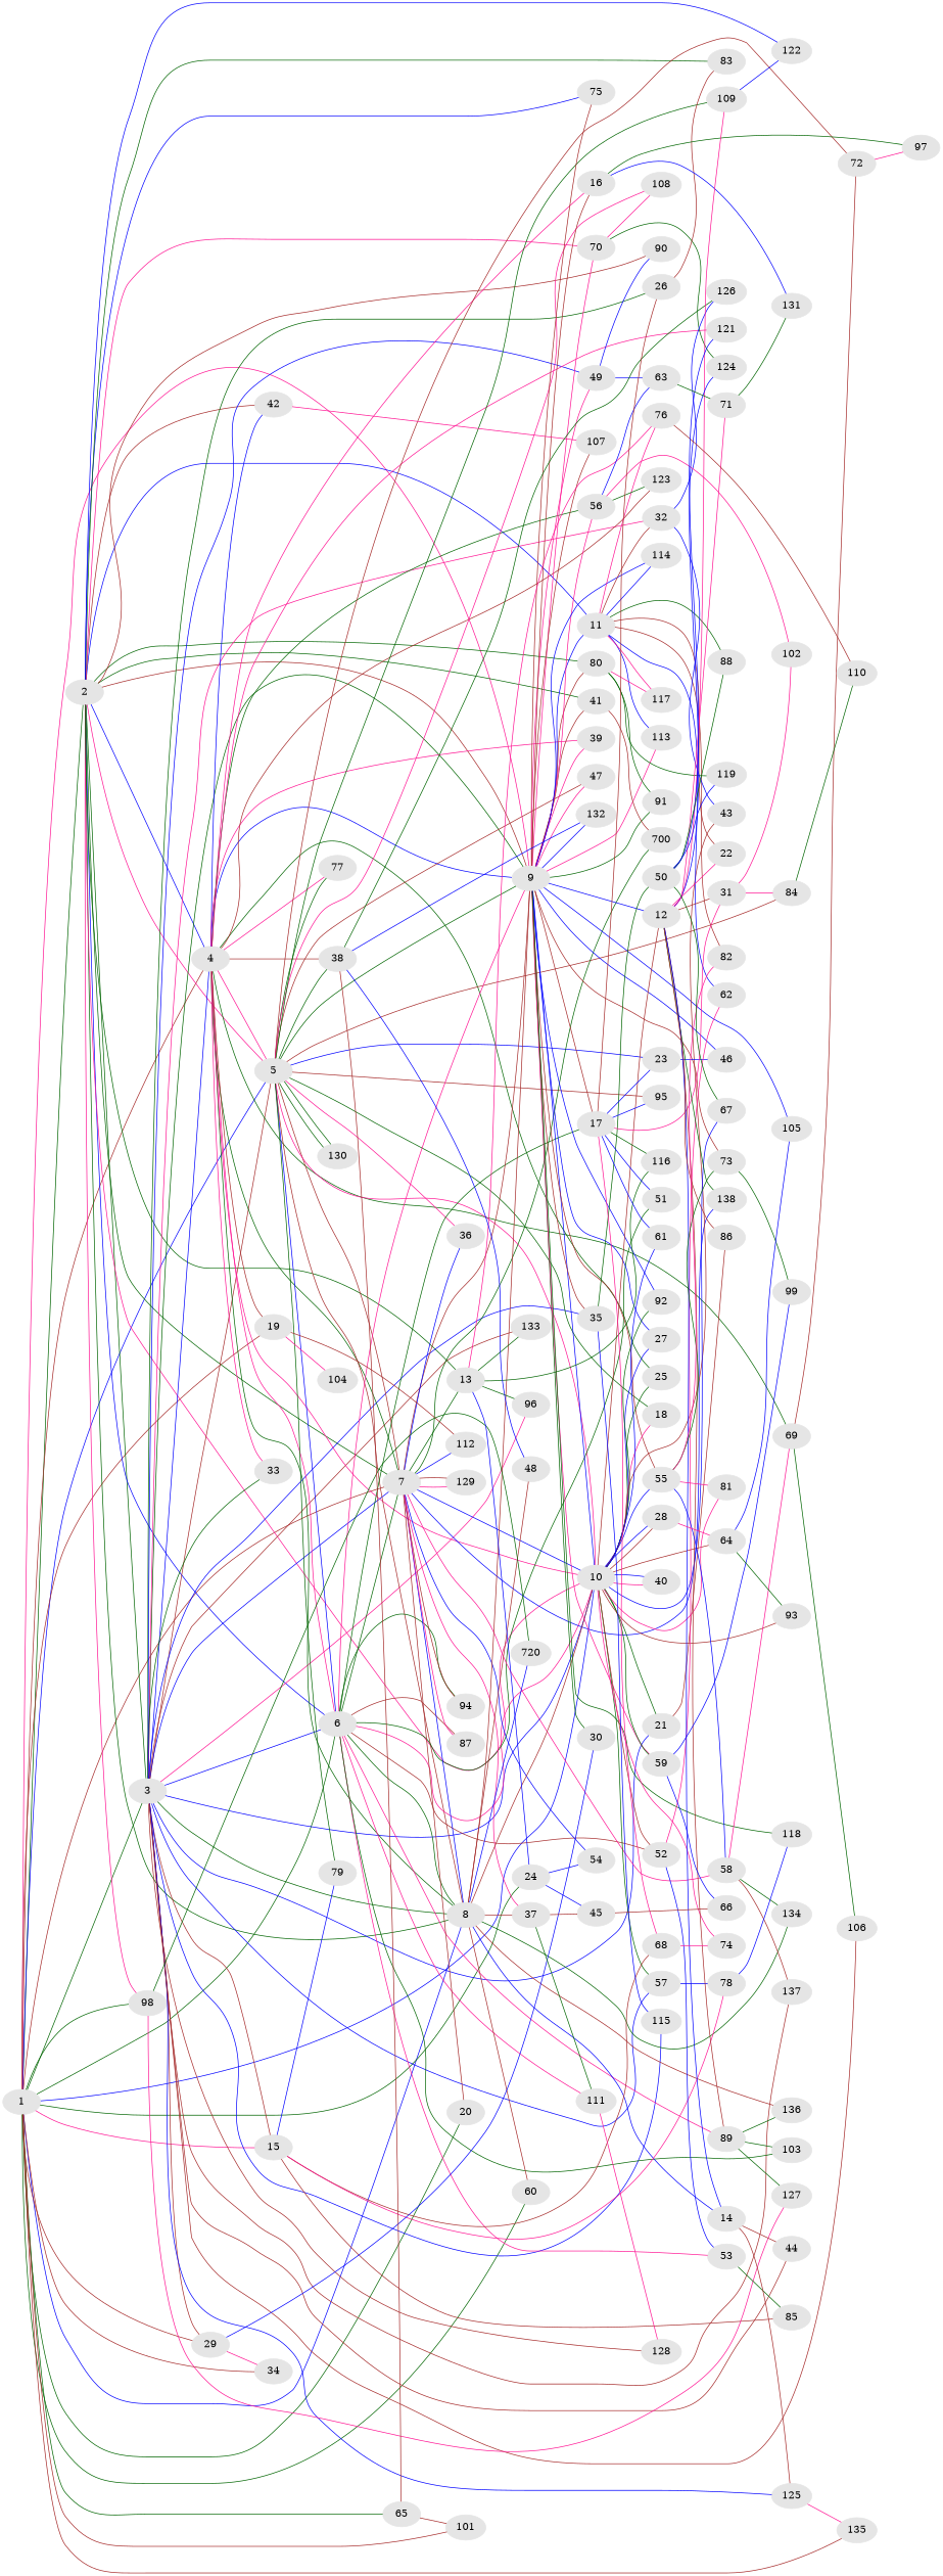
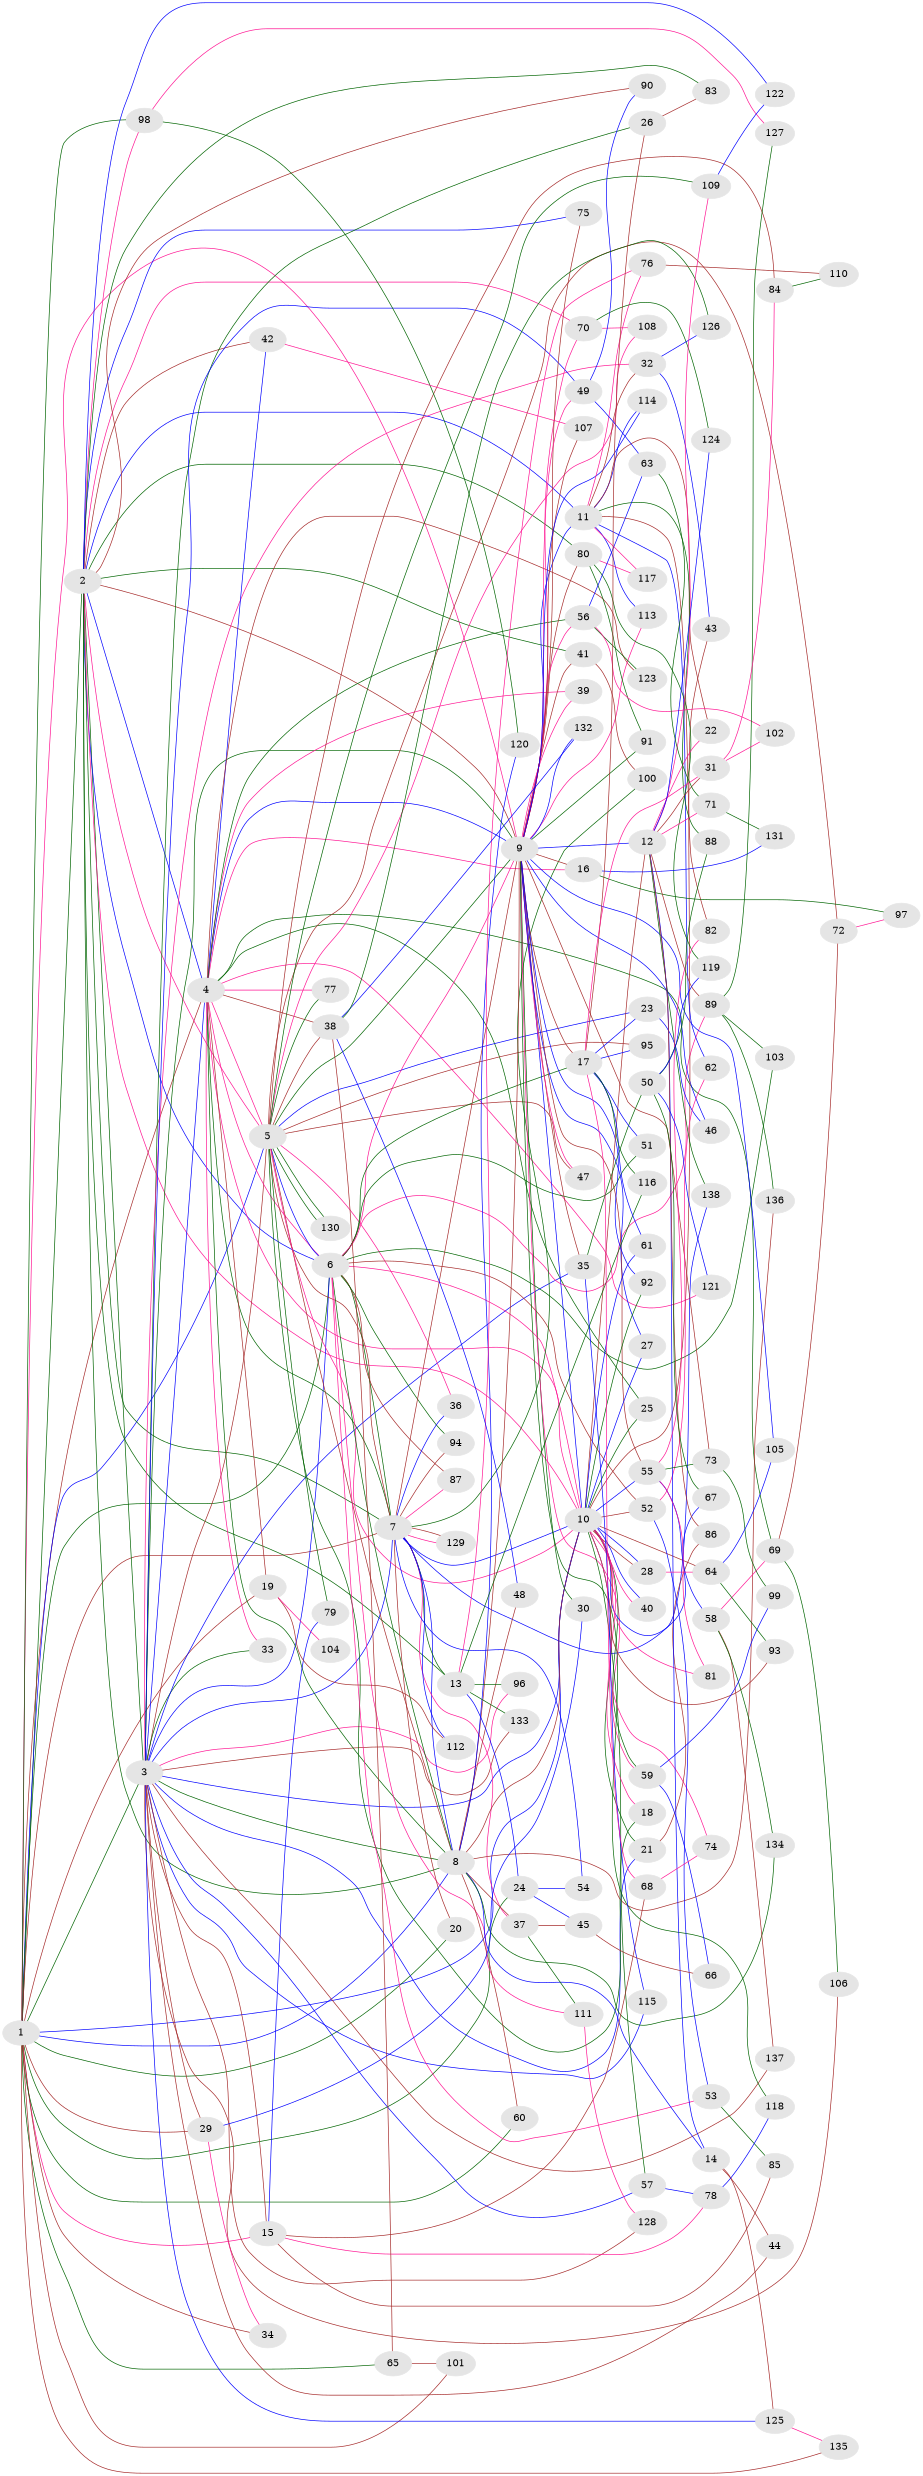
  graph {
    rankdir=LR
    node [color=gray90 style=filled]
    edge [color=blue]
    1
    2
    3
    4
    5
    6
    7
    8
    9
    10
    15
    19
    20
    24
    29
    34
    60
    65
    98
    101
    135
    11
    13
    41
    42
    70
    75
    80
    83
    90
    122
    21
    26
    32
    33
    35
    44
    49
    57
    96
    106
    115
    125
    128
    133
    137
    16
    25
    38
    39
    56
    69
    77
    121
    123
    18
    23
    36
    47
    72
    79
    84
    95
    108
    109
    130
    17
    51
    52
    53
    87
    89
    94
    103
    111
    37
    54
    58
-   100 [label=700]
+   100
    112
    129
    138
    14
    48
-   120 [label=720]
+   120
    134
    136
    12
    27
    30
    46
    55
    59
    73
    91
    92
    105
    107
    113
    114
    118
    132
    28
    40
    43
    61
    64
    67
    74
    81
    93
    68
    78
    85
    104
    45
    127
    22
    62
    76
    82
    88
    117
    116
    124
    119
    86
    126
    50
    63
    97
    131
    102
    110
    31
    71
    66
    99
    1 -- 2 [color=darkgreen]
    1 -- 3 [color=darkgreen]
    1 -- 4 [color=brown]
    1 -- 5
    1 -- 6 [color=darkgreen]
    1 -- 7 [color=brown]
    1 -- 8
    1 -- 9 [color=deeppink]
    1 -- 10
    1 -- 15 [color=deeppink]
    1 -- 19 [color=brown]
    1 -- 20 [color=darkgreen]
    1 -- 24 [color=darkgreen]
    1 -- 29 [color=brown]
    1 -- 34 [color=brown]
    1 -- 60 [color=darkgreen]
    1 -- 65 [color=darkgreen]
    1 -- 98 [color=darkgreen]
    1 -- 101 [color=brown]
    1 -- 135 [color=brown]
    2 -- 3 [color=darkgreen]
    2 -- 4
    2 -- 5 [color=deeppink]
    2 -- 6
    2 -- 7 [color=darkgreen]
    2 -- 8 [color=darkgreen]
    2 -- 9 [color=brown]
    2 -- 10 [color=deeppink]
    2 -- 98 [color=deeppink]
    2 -- 11
    2 -- 13 [color=darkgreen]
    2 -- 41 [color=darkgreen]
    2 -- 42 [color=brown]
    2 -- 70 [color=deeppink]
    2 -- 75
    2 -- 80 [color=darkgreen]
    2 -- 83 [color=darkgreen]
    2 -- 90 [color=brown]
    2 -- 122
    3 -- 4
    3 -- 5 [color=brown]
    3 -- 6
    3 -- 7
    3 -- 8 [color=darkgreen]
    3 -- 9 [color=darkgreen]
    3 -- 10
    3 -- 15 [color=brown]
    3 -- 29 [color=brown]
    3 -- 21
    3 -- 26 [color=darkgreen]
    3 -- 32 [color=deeppink]
    3 -- 33 [color=darkgreen]
    3 -- 35
    3 -- 44 [color=brown]
    3 -- 49
    3 -- 57
    3 -- 96 [color=deeppink]
    3 -- 106 [color=brown]
    3 -- 115
    3 -- 125
    3 -- 128 [color=brown]
    3 -- 133 [color=brown]
    3 -- 137 [color=brown]
    4 -- 5 [color=deeppink]
    4 -- 6 [color=deeppink]
    4 -- 7 [color=darkgreen]
    4 -- 8 [color=darkgreen]
    4 -- 9
    4 -- 10 [color=deeppink]
    4 -- 19 [color=brown]
    4 -- 42
    4 -- 33 [color=deeppink]
    4 -- 16 [color=deeppink]
    4 -- 25 [color=darkgreen]
    4 -- 38 [color=brown]
    4 -- 39 [color=deeppink]
    4 -- 56 [color=darkgreen]
    4 -- 69 [color=darkgreen]
    4 -- 77 [color=deeppink]
    4 -- 121 [color=deeppink]
    4 -- 123 [color=brown]
    5 -- 6
    5 -- 7 [color=brown]
    5 -- 8 [color=brown]
    5 -- 9 [color=darkgreen]
    5 -- 10 [color=deeppink]
-   5 -- 38 [color=darkgreen]
+   5 -- 38 [color=brown]
    5 -- 77 [color=darkgreen]
    5 -- 18 [color=darkgreen]
    5 -- 23
    5 -- 36 [color=deeppink]
    5 -- 47 [color=brown]
    5 -- 72 [color=brown]
    5 -- 79 [color=darkgreen]
    5 -- 84 [color=brown]
    5 -- 95 [color=brown]
    5 -- 108 [color=deeppink]
    5 -- 109 [color=darkgreen]
    5 -- 130 [color=darkgreen]
    5 -- 130 [color=darkgreen]
    6 -- 7 [color=darkgreen]
    6 -- 8 [color=darkgreen]
    6 -- 9 [color=deeppink]
    6 -- 10 [color=deeppink]
    6 -- 17 [color=darkgreen]
    6 -- 51 [color=darkgreen]
    6 -- 52 [color=brown]
    6 -- 53 [color=deeppink]
    6 -- 87 [color=brown]
    6 -- 89 [color=deeppink]
    6 -- 94 [color=darkgreen]
    6 -- 103 [color=darkgreen]
    6 -- 111 [color=deeppink]
    7 -- 8
    7 -- 9 [color=brown]
    7 -- 10
    7 -- 20 [color=brown]
    7 -- 13 [color=darkgreen]
    7 -- 36
    7 -- 87 [color=deeppink]
    7 -- 94 [color=brown]
    7 -- 37 [color=deeppink]
    7 -- 54
-   7 -- 58 [color=deeppink]
    7 -- 100 [color=darkgreen]
    7 -- 112
    7 -- 129 [color=deeppink]
    7 -- 129 [color=brown]
    7 -- 138
    8 -- 9 [color=brown]
    8 -- 10 [color=brown]
    8 -- 60 [color=brown]
    8 -- 37 [color=brown]
    8 -- 14
    8 -- 48 [color=brown]
    8 -- 120
    8 -- 134 [color=darkgreen]
    8 -- 136 [color=brown]
    9 -- 10
    9 -- 11
    9 -- 41 [color=brown]
    9 -- 70 [color=deeppink]
    9 -- 75 [color=brown]
    9 -- 80 [color=brown]
    9 -- 35 [color=brown]
    9 -- 49 [color=deeppink]
    9 -- 16 [color=brown]
    9 -- 39 [color=deeppink]
    9 -- 56 [color=deeppink]
    9 -- 47 [color=deeppink]
    9 -- 17 [color=brown]
    9 -- 12
    9 -- 27
    9 -- 30 [color=darkgreen]
    9 -- 46
    9 -- 55 [color=brown]
    9 -- 59 [color=deeppink]
    9 -- 73 [color=brown]
    9 -- 91 [color=darkgreen]
    9 -- 92
    9 -- 105
    9 -- 107 [color=brown]
    9 -- 113 [color=deeppink]
    9 -- 114
    9 -- 118 [color=darkgreen]
    9 -- 132
    10 -- 21 [color=darkgreen]
    10 -- 57 [color=darkgreen]
    10 -- 25 [color=darkgreen]
    10 -- 18 [color=deeppink]
    10 -- 52 [color=brown]
    10 -- 12 [color=brown]
    10 -- 27
    10 -- 55
    10 -- 59 [color=darkgreen]
    10 -- 92 [color=darkgreen]
    10 -- 28 [color=brown]
    10 -- 28
    10 -- 40 [color=deeppink]
    10 -- 40
    10 -- 43 [color=brown]
    10 -- 61
    10 -- 64 [color=brown]
    10 -- 67
    10 -- 74 [color=deeppink]
    10 -- 81 [color=deeppink]
    10 -- 93 [color=brown]
    15 -- 79
    15 -- 68 [color=brown]
    15 -- 78 [color=deeppink]
    15 -- 85 [color=brown]
    19 -- 112 [color=brown]
    19 -- 104 [color=deeppink]
    24 -- 54
    24 -- 45
    29 -- 34 [color=deeppink]
    29 -- 30
    65 -- 101 [color=brown]
    98 -- 120 [color=darkgreen]
    98 -- 127 [color=deeppink]
    11 -- 32 [color=brown]
    11 -- 113
    11 -- 114
    11 -- 22 [color=brown]
    11 -- 62
    11 -- 76 [color=deeppink]
    11 -- 82 [color=brown]
    11 -- 88 [color=darkgreen]
    11 -- 117 [color=deeppink]
    13 -- 24
    13 -- 96 [color=darkgreen]
    13 -- 133 [color=darkgreen]
    13 -- 76 [color=deeppink]
    13 -- 116 [color=darkgreen]
    41 -- 100 [color=brown]
    42 -- 107 [color=deeppink]
    70 -- 108 [color=deeppink]
    70 -- 124 [color=darkgreen]
    80 -- 91 [color=darkgreen]
    80 -- 117 [color=deeppink]
    80 -- 119 [color=darkgreen]
    21 -- 86 [color=brown]
    26 -- 83 [color=brown]
    32 -- 43
    32 -- 126
    35 -- 115
    35 -- 50 [color=darkgreen]
    49 -- 90
    49 -- 63
    57 -- 78
    125 -- 135 [color=deeppink]
    16 -- 97 [color=darkgreen]
    16 -- 131
    38 -- 65 [color=brown]
    38 -- 48
    38 -- 132
    38 -- 126 [color=darkgreen]
    56 -- 123 [color=darkgreen]
    56 -- 63
    56 -- 102 [color=deeppink]
    69 -- 106 [color=darkgreen]
    69 -- 72 [color=brown]
    23 -- 46
    72 -- 97 [color=deeppink]
    84 -- 110 [color=darkgreen]
    109 -- 122
    17 -- 26 [color=brown]
    17 -- 23
    17 -- 95
    17 -- 51
    17 -- 61
    17 -- 68 [color=deeppink]
    17 -- 116 [color=darkgreen]
    17 -- 31 [color=deeppink]
    52 -- 53
    52 -- 62 [color=deeppink]
    53 -- 85 [color=darkgreen]
    89 -- 103 [color=darkgreen]
    89 -- 136 [color=darkgreen]
    89 -- 127 [color=darkgreen]
    111 -- 128 [color=deeppink]
    37 -- 111 [color=darkgreen]
    37 -- 45 [color=brown]
    58 -- 137 [color=brown]
    58 -- 69 [color=deeppink]
    58 -- 134 [color=darkgreen]
    14 -- 44 [color=brown]
    14 -- 125 [color=brown]
    12 -- 109 [color=deeppink]
    12 -- 89 [color=brown]
    12 -- 138 [color=darkgreen]
    12 -- 14
    12 -- 22 [color=deeppink]
    12 -- 124
    12 -- 86 [color=brown]
    12 -- 31 [color=brown]
    12 -- 71 [color=deeppink]
    55 -- 58
    55 -- 73 [color=darkgreen]
    55 -- 81 [color=deeppink]
    55 -- 82 [color=deeppink]
    59 -- 66
    59 -- 99
    73 -- 99 [color=darkgreen]
    28 -- 64 [color=deeppink]
    64 -- 105
    64 -- 93 [color=darkgreen]
    68 -- 74 [color=deeppink]
    78 -- 118
    45 -- 66 [color=brown]
    76 -- 110 [color=brown]
    50 -- 121
    50 -- 67 [color=darkgreen]
    50 -- 88 [color=darkgreen]
    50 -- 119
    63 -- 71 [color=darkgreen]
    31 -- 84 [color=deeppink]
    31 -- 102 [color=deeppink]
    71 -- 131 [color=darkgreen]
  }
